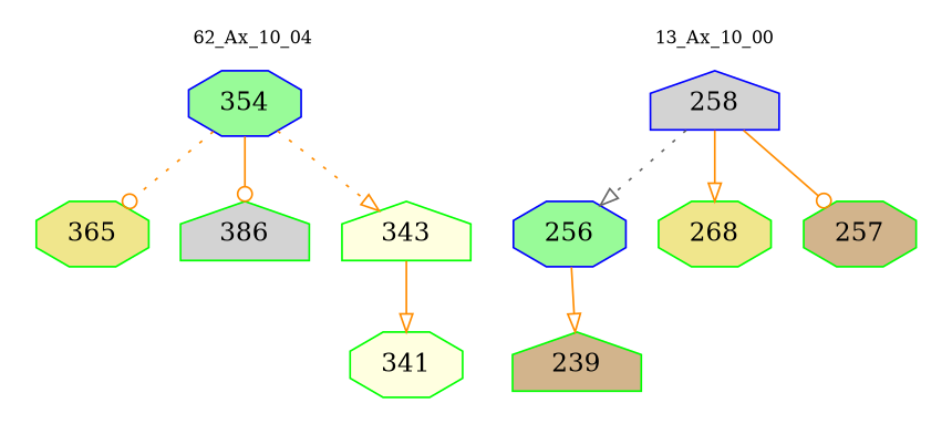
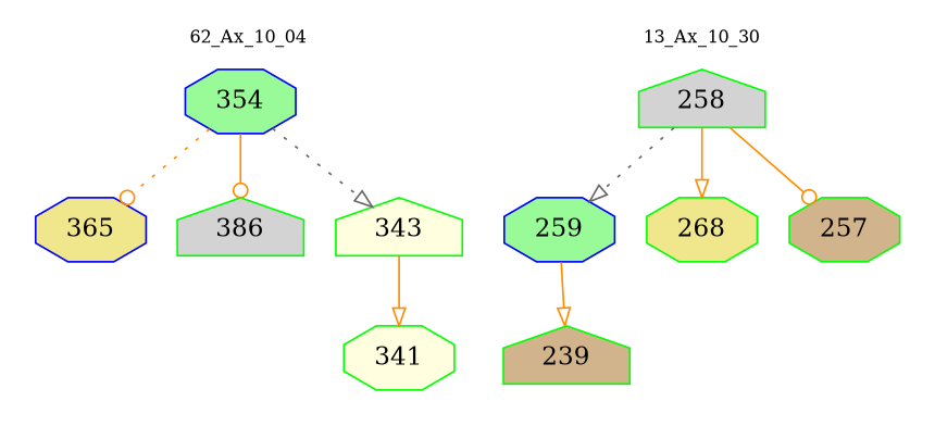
  digraph {
    node [color=green fillcolor=palegreen shape=octagon style=filled]
    edge [arrowhead=onormal color=darkorange style=solid]
    n1 [color=blue label=354]
-   n2 [fillcolor=khaki label=365]
+   n2 [color=blue fillcolor=khaki label=365]
    n3 [fillcolor=lightgrey label=386 shape=house]
    n4 [fillcolor=lightyellow label=343 shape=house]
    n5 [fillcolor=lightyellow label=341]
-   n6 [color=blue fillcolor=lightgrey label=258 shape=house]
-   n7 [color=blue label=256]
+   n6 [fillcolor=lightgrey label=258 shape=house]
+   n7 [color=blue label=259]
    n8 [fillcolor=khaki label=268]
    n9 [fillcolor=tan label=257]
    n10 [fillcolor=tan label=239 shape=house]
    subgraph cluster_1 {
      color=white
      fontsize=10
      label="62_Ax_10_04"
      n1
      n2
      n3
      n4
      n5
    }
    subgraph cluster_2 {
      color=white
      fontsize=10
-     label="13_Ax_10_00"
+     label="13_Ax_10_30"
      n6
      n7
      n8
      n9
      n10
    }
    n1 -> n2 [arrowhead=odot style=dotted]
    n1 -> n3 [arrowhead=odot]
-   n1 -> n4 [style=dotted]
+   n1 -> n4 [color=gray40 style=dotted]
    n4 -> n5
    n6 -> n7 [color=gray40 style=dotted]
    n6 -> n8
    n6 -> n9 [arrowhead=odot]
    n7 -> n10
  }
